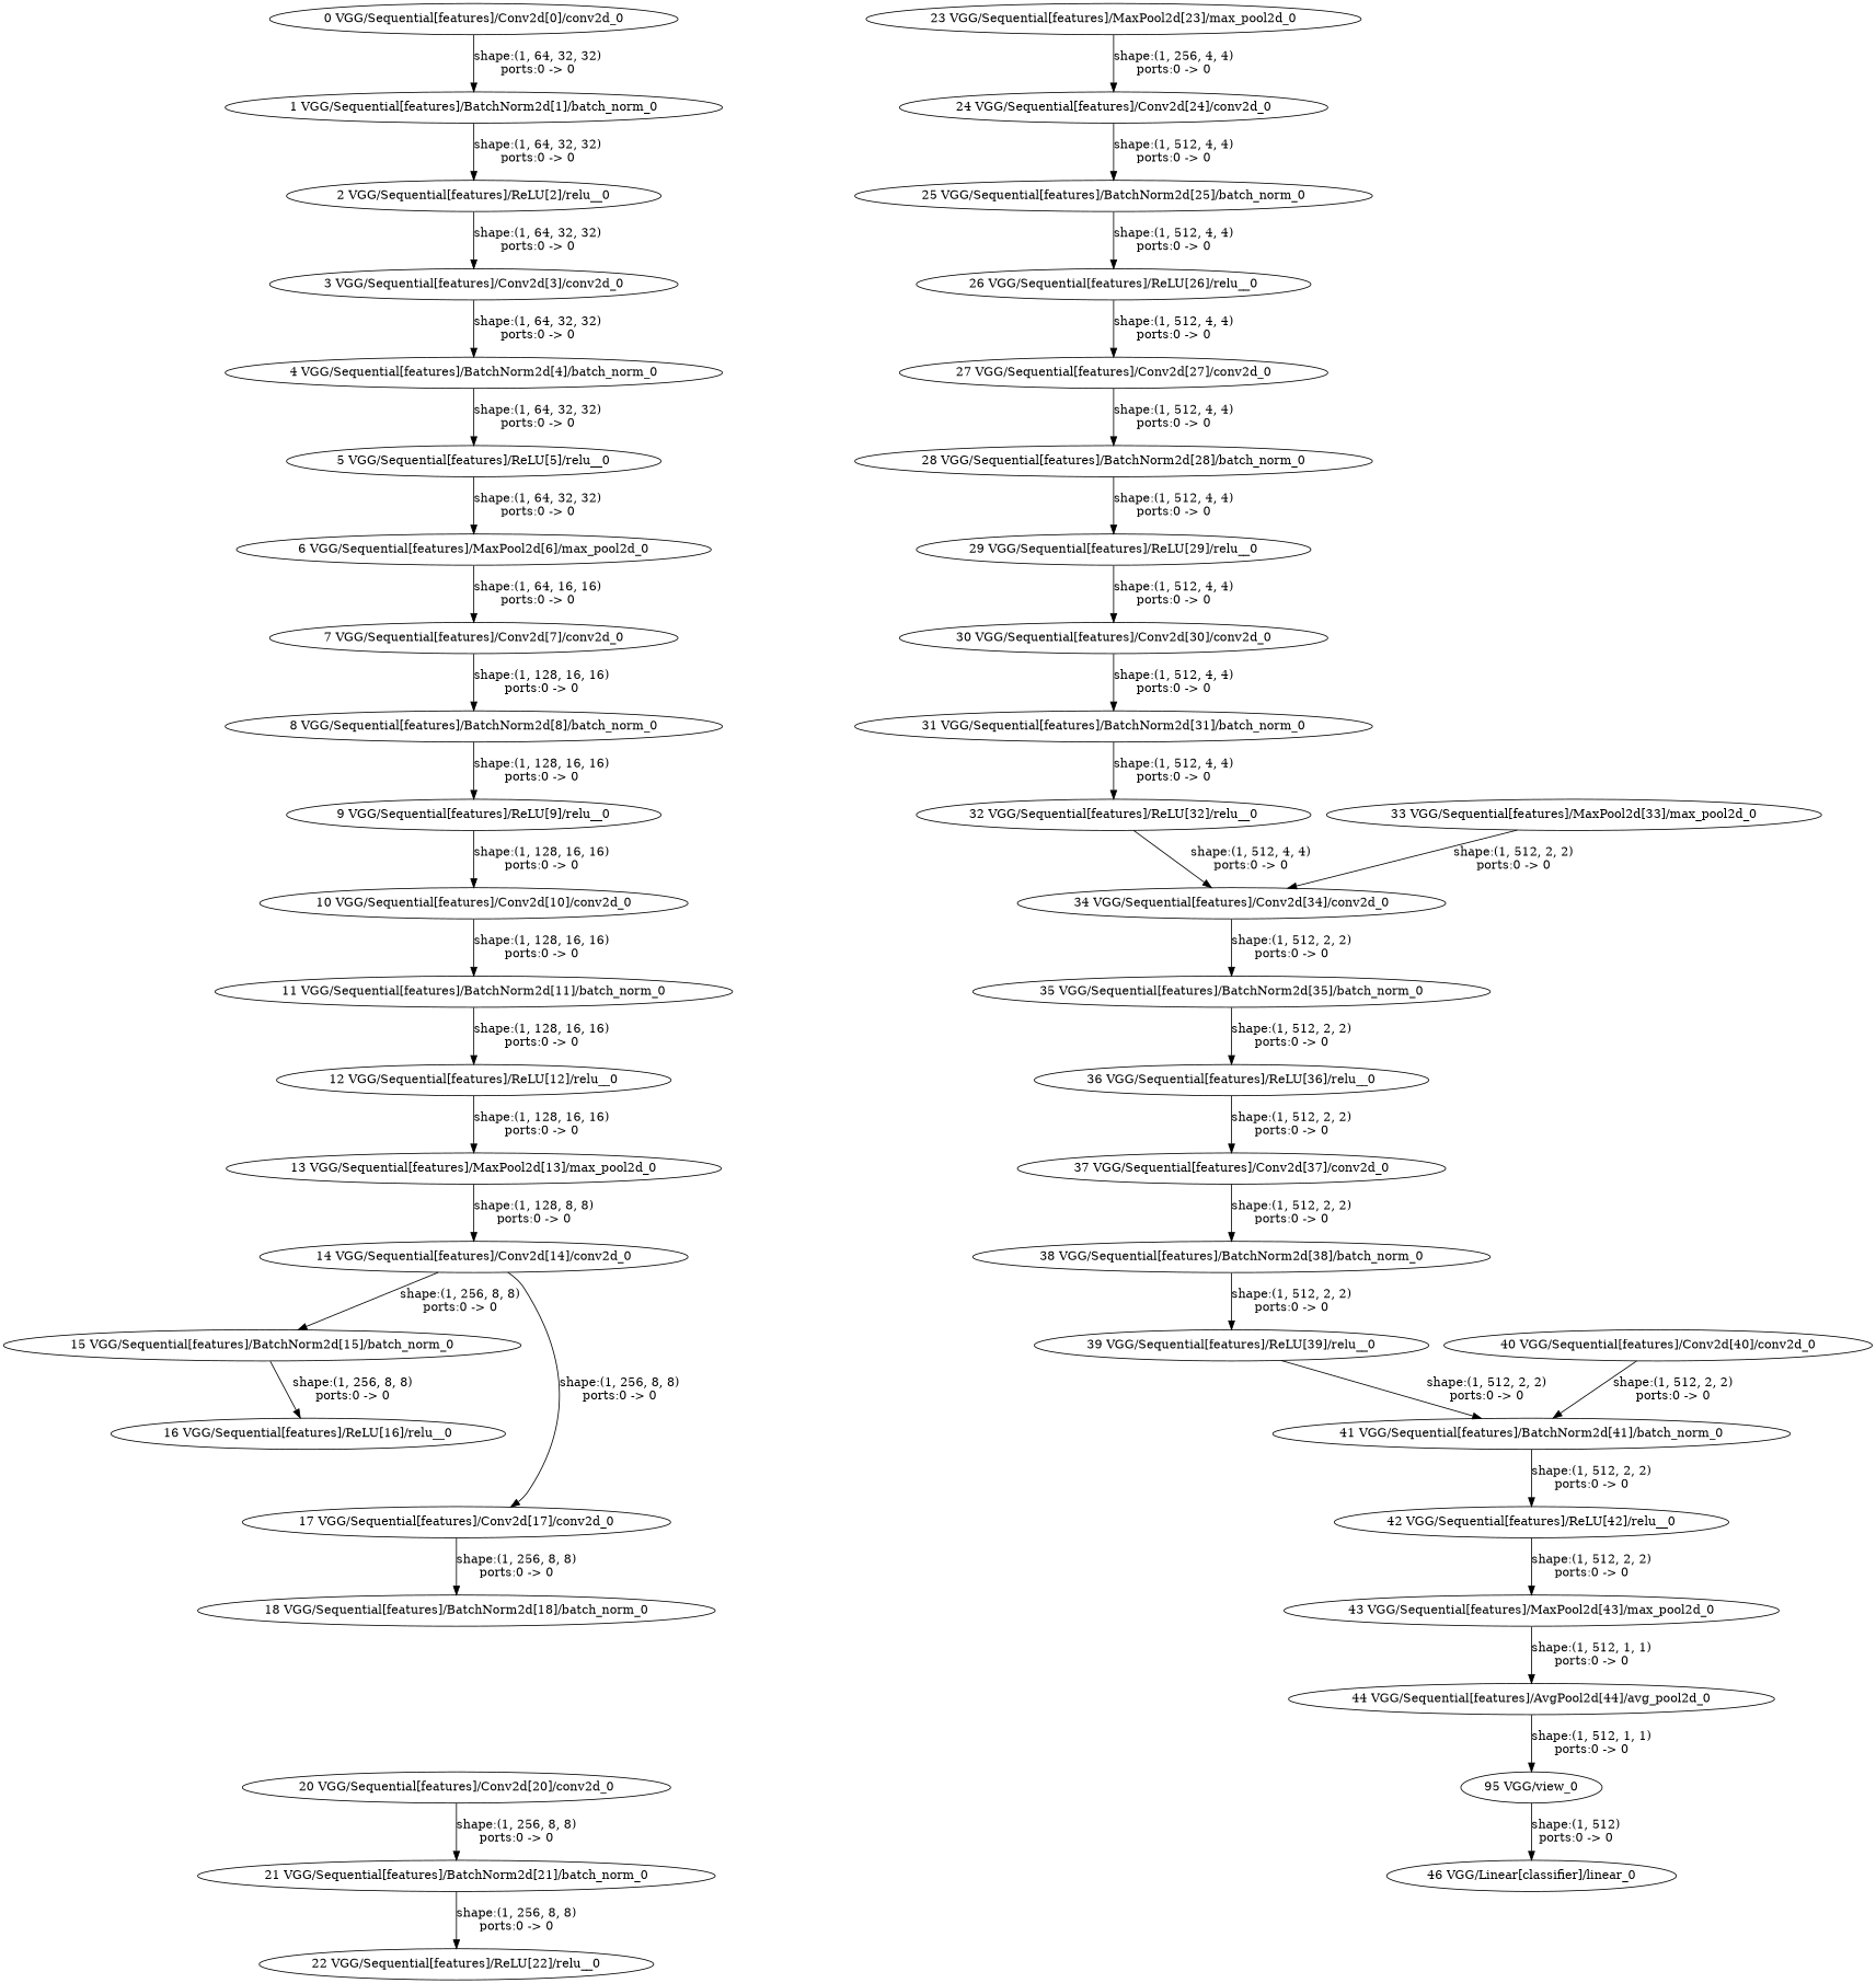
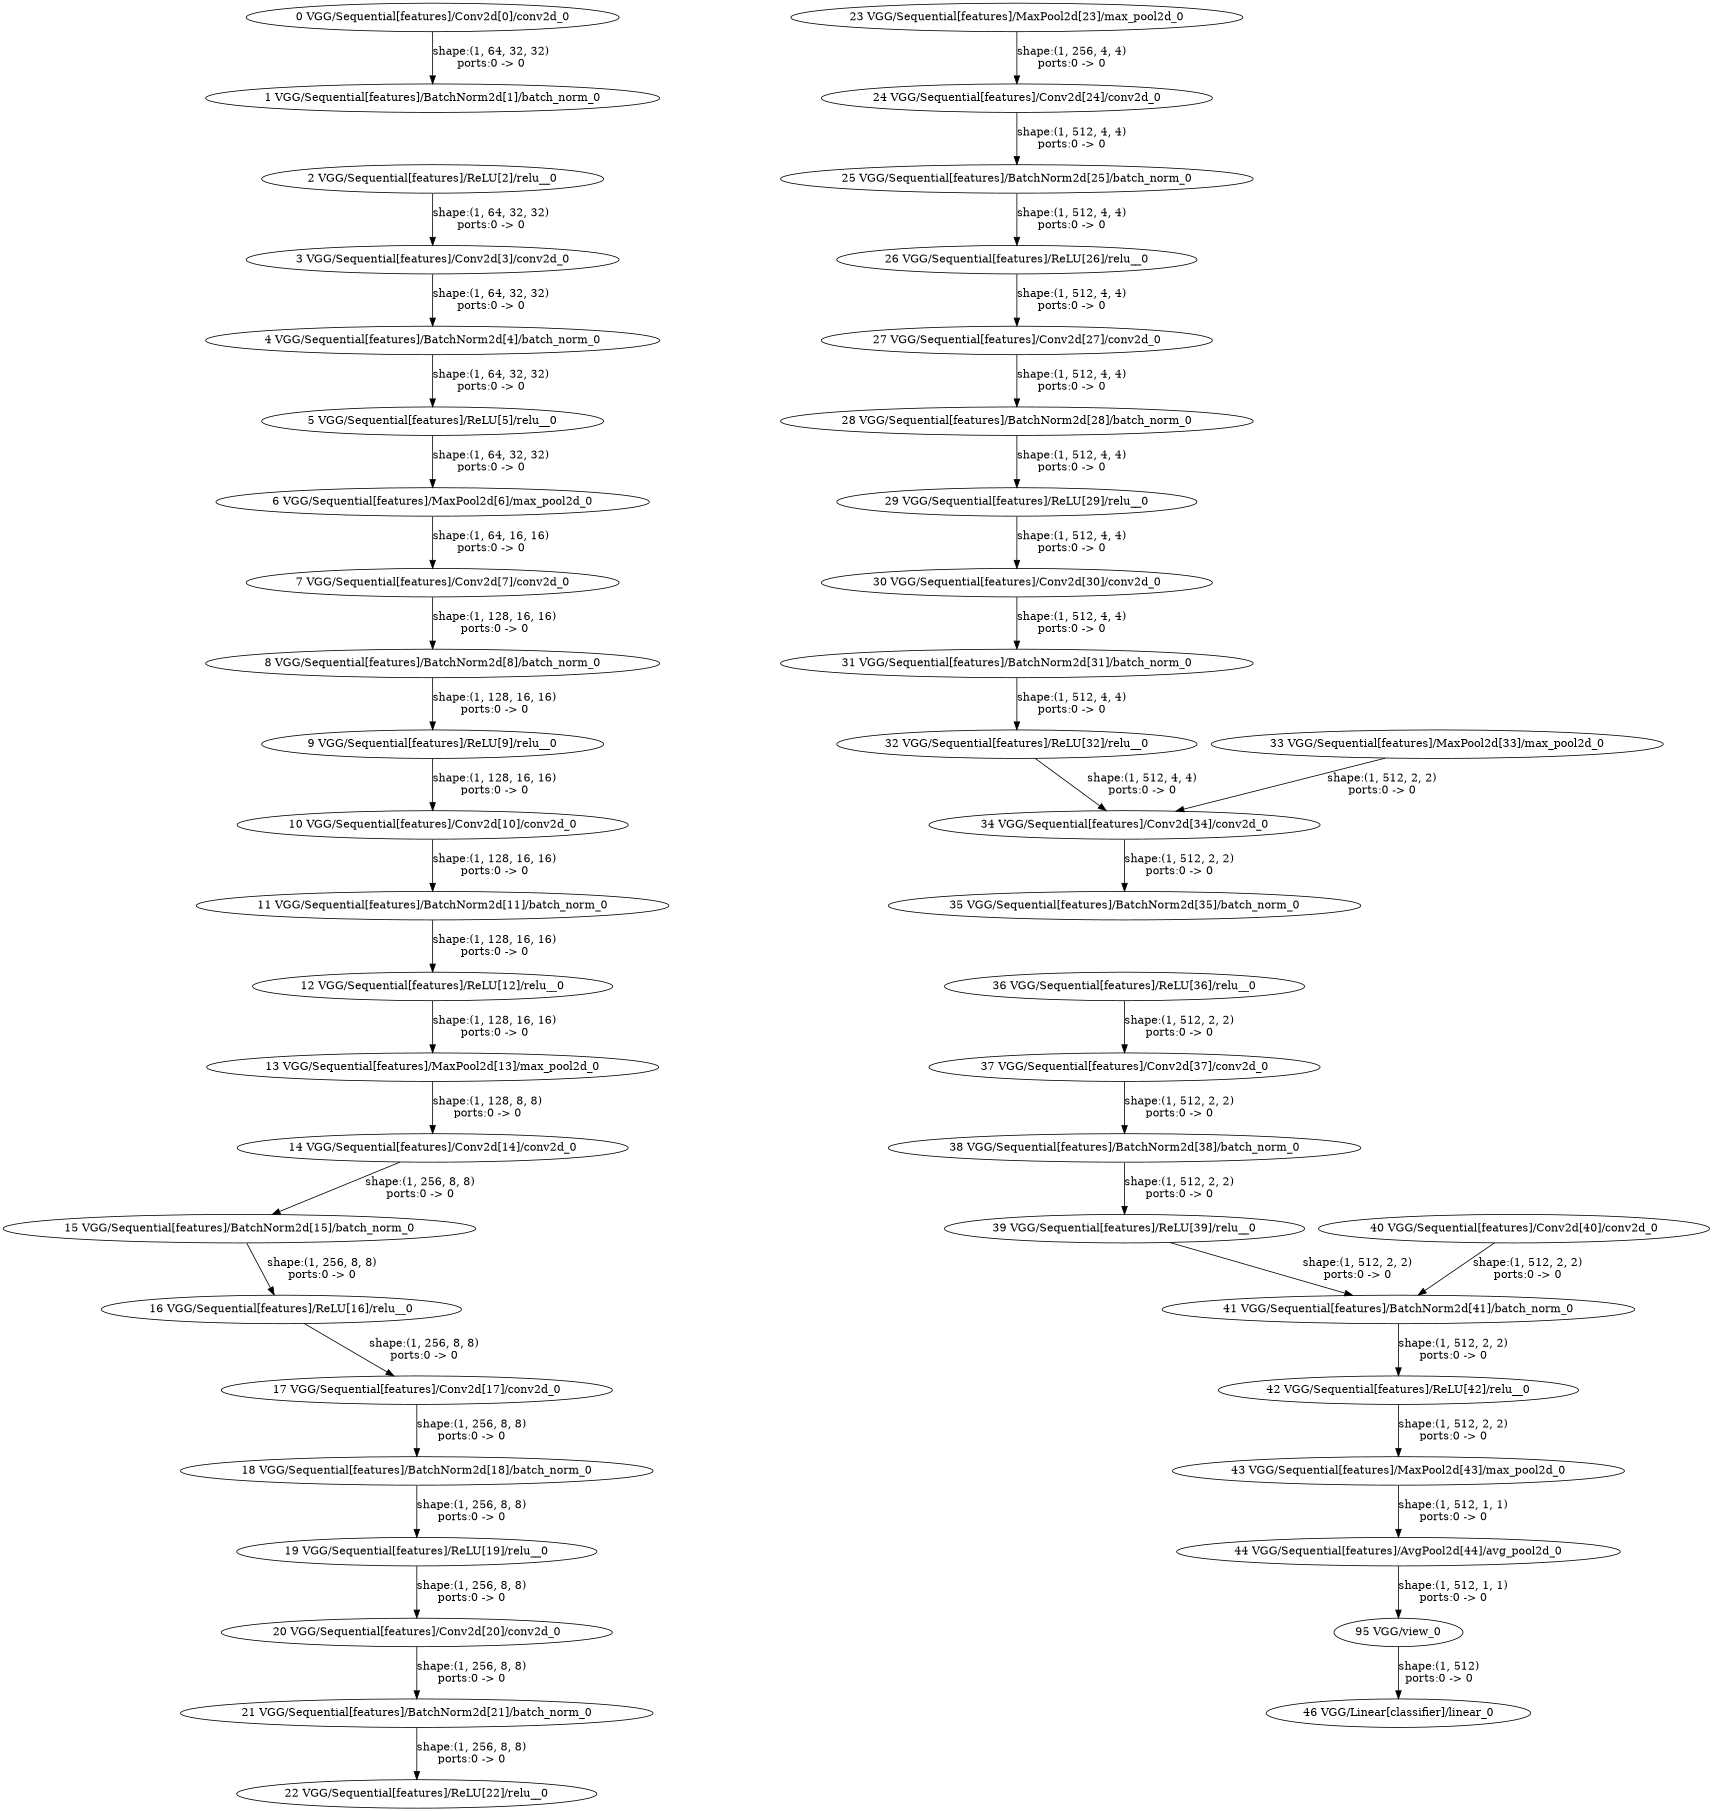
  strict digraph {
    node [type=batch_norm]
    edge [style=solid]
    "1 VGG/Sequential[features]/BatchNorm2d[1]/batch_norm_0"
    "0 VGG/Sequential[features]/Conv2d[0]/conv2d_0" [type=conv2d]
    "2 VGG/Sequential[features]/ReLU[2]/relu__0" [type=relu_]
    "3 VGG/Sequential[features]/Conv2d[3]/conv2d_0" [type=conv2d]
    "4 VGG/Sequential[features]/BatchNorm2d[4]/batch_norm_0"
    "5 VGG/Sequential[features]/ReLU[5]/relu__0" [type=relu_]
    "6 VGG/Sequential[features]/MaxPool2d[6]/max_pool2d_0" [type=max_pool2d]
    "7 VGG/Sequential[features]/Conv2d[7]/conv2d_0" [type=conv2d]
    "8 VGG/Sequential[features]/BatchNorm2d[8]/batch_norm_0"
    "9 VGG/Sequential[features]/ReLU[9]/relu__0" [type=relu_]
    "10 VGG/Sequential[features]/Conv2d[10]/conv2d_0" [type=conv2d]
    "11 VGG/Sequential[features]/BatchNorm2d[11]/batch_norm_0"
    "12 VGG/Sequential[features]/ReLU[12]/relu__0" [type=relu_]
    "13 VGG/Sequential[features]/MaxPool2d[13]/max_pool2d_0" [type=max_pool2d]
    "14 VGG/Sequential[features]/Conv2d[14]/conv2d_0" [type=conv2d]
    "15 VGG/Sequential[features]/BatchNorm2d[15]/batch_norm_0"
    "16 VGG/Sequential[features]/ReLU[16]/relu__0" [type=relu_]
    "17 VGG/Sequential[features]/Conv2d[17]/conv2d_0" [type=conv2d]
    "18 VGG/Sequential[features]/BatchNorm2d[18]/batch_norm_0"
+   "19 VGG/Sequential[features]/ReLU[19]/relu__0" [type=relu_]
    "20 VGG/Sequential[features]/Conv2d[20]/conv2d_0" [type=conv2d]
    "21 VGG/Sequential[features]/BatchNorm2d[21]/batch_norm_0"
    "22 VGG/Sequential[features]/ReLU[22]/relu__0" [type=relu_]
    "23 VGG/Sequential[features]/MaxPool2d[23]/max_pool2d_0" [type=max_pool2d]
    "24 VGG/Sequential[features]/Conv2d[24]/conv2d_0" [type=conv2d]
    "25 VGG/Sequential[features]/BatchNorm2d[25]/batch_norm_0"
    "26 VGG/Sequential[features]/ReLU[26]/relu__0" [type=relu_]
    "27 VGG/Sequential[features]/Conv2d[27]/conv2d_0" [type=conv2d]
    "28 VGG/Sequential[features]/BatchNorm2d[28]/batch_norm_0"
    "29 VGG/Sequential[features]/ReLU[29]/relu__0" [type=relu_]
    "30 VGG/Sequential[features]/Conv2d[30]/conv2d_0" [type=conv2d]
    "31 VGG/Sequential[features]/BatchNorm2d[31]/batch_norm_0"
    "32 VGG/Sequential[features]/ReLU[32]/relu__0" [type=relu_]
    "34 VGG/Sequential[features]/Conv2d[34]/conv2d_0" [type=conv2d]
    "33 VGG/Sequential[features]/MaxPool2d[33]/max_pool2d_0" [type=max_pool2d]
    "35 VGG/Sequential[features]/BatchNorm2d[35]/batch_norm_0"
    "36 VGG/Sequential[features]/ReLU[36]/relu__0" [type=relu_]
    "37 VGG/Sequential[features]/Conv2d[37]/conv2d_0" [type=conv2d]
    "38 VGG/Sequential[features]/BatchNorm2d[38]/batch_norm_0"
    "39 VGG/Sequential[features]/ReLU[39]/relu__0" [type=relu_]
    "41 VGG/Sequential[features]/BatchNorm2d[41]/batch_norm_0"
    "40 VGG/Sequential[features]/Conv2d[40]/conv2d_0" [type=conv2d]
    "42 VGG/Sequential[features]/ReLU[42]/relu__0" [type=relu_]
    "43 VGG/Sequential[features]/MaxPool2d[43]/max_pool2d_0" [type=max_pool2d]
    "44 VGG/Sequential[features]/AvgPool2d[44]/avg_pool2d_0" [type=avg_pool2d]
    n46 [label="95 VGG/view_0" type=view]
    "46 VGG/Linear[classifier]/linear_0" [type=linear]
-   "1 VGG/Sequential[features]/BatchNorm2d[1]/batch_norm_0" -> "2 VGG/Sequential[features]/ReLU[2]/relu__0" [label="shape:(1, 64, 32, 32)\nports:0 -> 0"]
    "0 VGG/Sequential[features]/Conv2d[0]/conv2d_0" -> "1 VGG/Sequential[features]/BatchNorm2d[1]/batch_norm_0" [label="shape:(1, 64, 32, 32)\nports:0 -> 0"]
    "2 VGG/Sequential[features]/ReLU[2]/relu__0" -> "3 VGG/Sequential[features]/Conv2d[3]/conv2d_0" [label="shape:(1, 64, 32, 32)\nports:0 -> 0"]
    "3 VGG/Sequential[features]/Conv2d[3]/conv2d_0" -> "4 VGG/Sequential[features]/BatchNorm2d[4]/batch_norm_0" [label="shape:(1, 64, 32, 32)\nports:0 -> 0"]
    "4 VGG/Sequential[features]/BatchNorm2d[4]/batch_norm_0" -> "5 VGG/Sequential[features]/ReLU[5]/relu__0" [label="shape:(1, 64, 32, 32)\nports:0 -> 0"]
    "5 VGG/Sequential[features]/ReLU[5]/relu__0" -> "6 VGG/Sequential[features]/MaxPool2d[6]/max_pool2d_0" [label="shape:(1, 64, 32, 32)\nports:0 -> 0"]
    "6 VGG/Sequential[features]/MaxPool2d[6]/max_pool2d_0" -> "7 VGG/Sequential[features]/Conv2d[7]/conv2d_0" [label="shape:(1, 64, 16, 16)\nports:0 -> 0"]
    "7 VGG/Sequential[features]/Conv2d[7]/conv2d_0" -> "8 VGG/Sequential[features]/BatchNorm2d[8]/batch_norm_0" [label="shape:(1, 128, 16, 16)\nports:0 -> 0"]
    "8 VGG/Sequential[features]/BatchNorm2d[8]/batch_norm_0" -> "9 VGG/Sequential[features]/ReLU[9]/relu__0" [label="shape:(1, 128, 16, 16)\nports:0 -> 0"]
    "9 VGG/Sequential[features]/ReLU[9]/relu__0" -> "10 VGG/Sequential[features]/Conv2d[10]/conv2d_0" [label="shape:(1, 128, 16, 16)\nports:0 -> 0"]
    "10 VGG/Sequential[features]/Conv2d[10]/conv2d_0" -> "11 VGG/Sequential[features]/BatchNorm2d[11]/batch_norm_0" [label="shape:(1, 128, 16, 16)\nports:0 -> 0"]
    "11 VGG/Sequential[features]/BatchNorm2d[11]/batch_norm_0" -> "12 VGG/Sequential[features]/ReLU[12]/relu__0" [label="shape:(1, 128, 16, 16)\nports:0 -> 0"]
    "12 VGG/Sequential[features]/ReLU[12]/relu__0" -> "13 VGG/Sequential[features]/MaxPool2d[13]/max_pool2d_0" [label="shape:(1, 128, 16, 16)\nports:0 -> 0"]
    "13 VGG/Sequential[features]/MaxPool2d[13]/max_pool2d_0" -> "14 VGG/Sequential[features]/Conv2d[14]/conv2d_0" [label="shape:(1, 128, 8, 8)\nports:0 -> 0"]
    "14 VGG/Sequential[features]/Conv2d[14]/conv2d_0" -> "15 VGG/Sequential[features]/BatchNorm2d[15]/batch_norm_0" [label="shape:(1, 256, 8, 8)\nports:0 -> 0"]
    "15 VGG/Sequential[features]/BatchNorm2d[15]/batch_norm_0" -> "16 VGG/Sequential[features]/ReLU[16]/relu__0" [label="shape:(1, 256, 8, 8)\nports:0 -> 0"]
-   "14 VGG/Sequential[features]/Conv2d[14]/conv2d_0" -> "17 VGG/Sequential[features]/Conv2d[17]/conv2d_0" [label="shape:(1, 256, 8, 8)\nports:0 -> 0"]
+   "16 VGG/Sequential[features]/ReLU[16]/relu__0" -> "17 VGG/Sequential[features]/Conv2d[17]/conv2d_0" [label="shape:(1, 256, 8, 8)\nports:0 -> 0"]
    "17 VGG/Sequential[features]/Conv2d[17]/conv2d_0" -> "18 VGG/Sequential[features]/BatchNorm2d[18]/batch_norm_0" [label="shape:(1, 256, 8, 8)\nports:0 -> 0"]
+   "18 VGG/Sequential[features]/BatchNorm2d[18]/batch_norm_0" -> "19 VGG/Sequential[features]/ReLU[19]/relu__0" [label="shape:(1, 256, 8, 8)\nports:0 -> 0"]
+   "19 VGG/Sequential[features]/ReLU[19]/relu__0" -> "20 VGG/Sequential[features]/Conv2d[20]/conv2d_0" [label="shape:(1, 256, 8, 8)\nports:0 -> 0"]
    "20 VGG/Sequential[features]/Conv2d[20]/conv2d_0" -> "21 VGG/Sequential[features]/BatchNorm2d[21]/batch_norm_0" [label="shape:(1, 256, 8, 8)\nports:0 -> 0"]
    "21 VGG/Sequential[features]/BatchNorm2d[21]/batch_norm_0" -> "22 VGG/Sequential[features]/ReLU[22]/relu__0" [label="shape:(1, 256, 8, 8)\nports:0 -> 0"]
    "23 VGG/Sequential[features]/MaxPool2d[23]/max_pool2d_0" -> "24 VGG/Sequential[features]/Conv2d[24]/conv2d_0" [label="shape:(1, 256, 4, 4)\nports:0 -> 0"]
    "24 VGG/Sequential[features]/Conv2d[24]/conv2d_0" -> "25 VGG/Sequential[features]/BatchNorm2d[25]/batch_norm_0" [label="shape:(1, 512, 4, 4)\nports:0 -> 0"]
    "25 VGG/Sequential[features]/BatchNorm2d[25]/batch_norm_0" -> "26 VGG/Sequential[features]/ReLU[26]/relu__0" [label="shape:(1, 512, 4, 4)\nports:0 -> 0"]
    "26 VGG/Sequential[features]/ReLU[26]/relu__0" -> "27 VGG/Sequential[features]/Conv2d[27]/conv2d_0" [label="shape:(1, 512, 4, 4)\nports:0 -> 0"]
    "27 VGG/Sequential[features]/Conv2d[27]/conv2d_0" -> "28 VGG/Sequential[features]/BatchNorm2d[28]/batch_norm_0" [label="shape:(1, 512, 4, 4)\nports:0 -> 0"]
    "28 VGG/Sequential[features]/BatchNorm2d[28]/batch_norm_0" -> "29 VGG/Sequential[features]/ReLU[29]/relu__0" [label="shape:(1, 512, 4, 4)\nports:0 -> 0"]
    "29 VGG/Sequential[features]/ReLU[29]/relu__0" -> "30 VGG/Sequential[features]/Conv2d[30]/conv2d_0" [label="shape:(1, 512, 4, 4)\nports:0 -> 0"]
    "30 VGG/Sequential[features]/Conv2d[30]/conv2d_0" -> "31 VGG/Sequential[features]/BatchNorm2d[31]/batch_norm_0" [label="shape:(1, 512, 4, 4)\nports:0 -> 0"]
    "31 VGG/Sequential[features]/BatchNorm2d[31]/batch_norm_0" -> "32 VGG/Sequential[features]/ReLU[32]/relu__0" [label="shape:(1, 512, 4, 4)\nports:0 -> 0"]
    "32 VGG/Sequential[features]/ReLU[32]/relu__0" -> "34 VGG/Sequential[features]/Conv2d[34]/conv2d_0" [label="shape:(1, 512, 4, 4)\nports:0 -> 0"]
    "34 VGG/Sequential[features]/Conv2d[34]/conv2d_0" -> "35 VGG/Sequential[features]/BatchNorm2d[35]/batch_norm_0" [label="shape:(1, 512, 2, 2)\nports:0 -> 0"]
    "33 VGG/Sequential[features]/MaxPool2d[33]/max_pool2d_0" -> "34 VGG/Sequential[features]/Conv2d[34]/conv2d_0" [label="shape:(1, 512, 2, 2)\nports:0 -> 0"]
-   "35 VGG/Sequential[features]/BatchNorm2d[35]/batch_norm_0" -> "36 VGG/Sequential[features]/ReLU[36]/relu__0" [label="shape:(1, 512, 2, 2)\nports:0 -> 0"]
    "36 VGG/Sequential[features]/ReLU[36]/relu__0" -> "37 VGG/Sequential[features]/Conv2d[37]/conv2d_0" [label="shape:(1, 512, 2, 2)\nports:0 -> 0"]
    "37 VGG/Sequential[features]/Conv2d[37]/conv2d_0" -> "38 VGG/Sequential[features]/BatchNorm2d[38]/batch_norm_0" [label="shape:(1, 512, 2, 2)\nports:0 -> 0"]
    "38 VGG/Sequential[features]/BatchNorm2d[38]/batch_norm_0" -> "39 VGG/Sequential[features]/ReLU[39]/relu__0" [label="shape:(1, 512, 2, 2)\nports:0 -> 0"]
    "39 VGG/Sequential[features]/ReLU[39]/relu__0" -> "41 VGG/Sequential[features]/BatchNorm2d[41]/batch_norm_0" [label="shape:(1, 512, 2, 2)\nports:0 -> 0"]
    "41 VGG/Sequential[features]/BatchNorm2d[41]/batch_norm_0" -> "42 VGG/Sequential[features]/ReLU[42]/relu__0" [label="shape:(1, 512, 2, 2)\nports:0 -> 0"]
    "40 VGG/Sequential[features]/Conv2d[40]/conv2d_0" -> "41 VGG/Sequential[features]/BatchNorm2d[41]/batch_norm_0" [label="shape:(1, 512, 2, 2)\nports:0 -> 0"]
    "42 VGG/Sequential[features]/ReLU[42]/relu__0" -> "43 VGG/Sequential[features]/MaxPool2d[43]/max_pool2d_0" [label="shape:(1, 512, 2, 2)\nports:0 -> 0"]
    "43 VGG/Sequential[features]/MaxPool2d[43]/max_pool2d_0" -> "44 VGG/Sequential[features]/AvgPool2d[44]/avg_pool2d_0" [label="shape:(1, 512, 1, 1)\nports:0 -> 0"]
    "44 VGG/Sequential[features]/AvgPool2d[44]/avg_pool2d_0" -> n46 [label="shape:(1, 512, 1, 1)\nports:0 -> 0"]
    n46 -> "46 VGG/Linear[classifier]/linear_0" [label="shape:(1, 512)\nports:0 -> 0"]
  }
